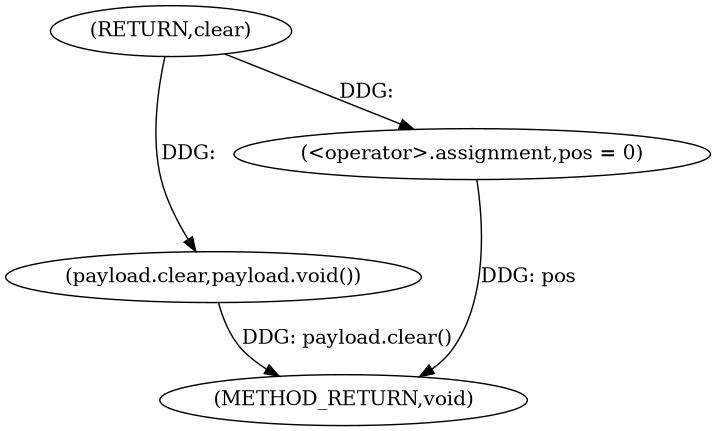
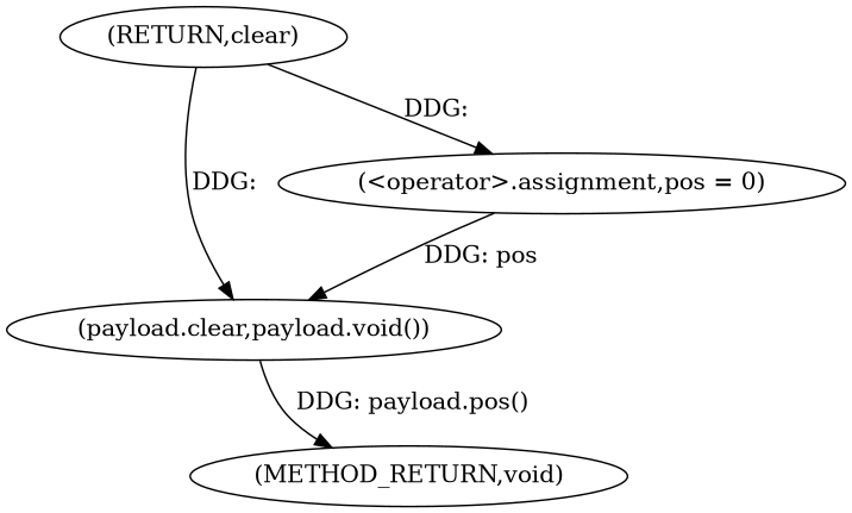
  digraph {
    n1 [label="(RETURN,clear)"]
    n2 [label="(payload.clear,payload.void())"]
    n3 [label="(<operator>.assignment,pos = 0)"]
    n4 [label="(METHOD_RETURN,void)"]
    n1 -> n2 [label="DDG: "]
    n1 -> n3 [label="DDG: "]
-   n2 -> n4 [label="DDG: payload.clear()"]
-   n3 -> n4 [label="DDG: pos"]
+   n2 -> n4 [label="DDG: payload.pos()"]
+   n3 -> n2 [label="DDG: pos"]
  }
